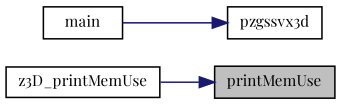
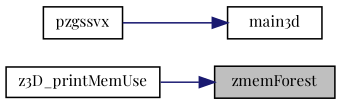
  digraph {
    fontname="Playfair Display"
    rankdir=RL
    node [color=black fillcolor=white fontname="Playfair Display" fontsize=10 shape=record style=filled]
    edge [color=midnightblue dir=back fontname="Playfair Display" fontsize=10 labelfontname=Helvetica labelfontsize=10 style=solid]
-   n1 [fillcolor=grey75 fontcolor=black height=0.2 label=printMemUse width=0.4]
+   n1 [fillcolor=grey75 fontcolor=black height=0.2 label=zmemForest width=0.4]
    n2 [height=0.2 label=z3D_printMemUse width=0.4]
-   n3 [height=0.2 label=pzgssvx3d width=0.4]
-   n4 [height=0.2 label=main width=0.4]
+   n3 [height=0.2 label=main3d width=0.4]
+   n4 [height=0.2 label=pzgssvx width=0.4]
    n1 -> n2
    n3 -> n4
  }
